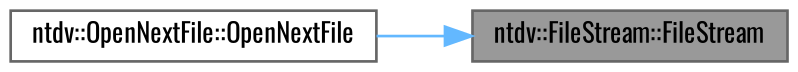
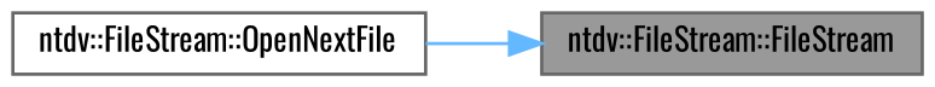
  digraph {
    rankdir=RL
    fontname=Oswald
    node [fontname=Oswald fontsize=10 shape=box style=filled]
    n1 [color=gray40 fillcolor=grey60 fontcolor=black height=0.2 label="ntdv::FileStream::FileStream" width=0.4]
-   n2 [color=grey40 fillcolor=white height=0.2 label="ntdv::OpenNextFile::OpenNextFile" width=0.4]
+   n2 [color=grey40 fillcolor=white height=0.2 label="ntdv::FileStream::OpenNextFile" width=0.4]
    n1 -> n2 [color=steelblue1 dir=back fontname=Oswald fontsize=10 labelfontname=Helvetica labelfontsize=10 style=solid]
  }
